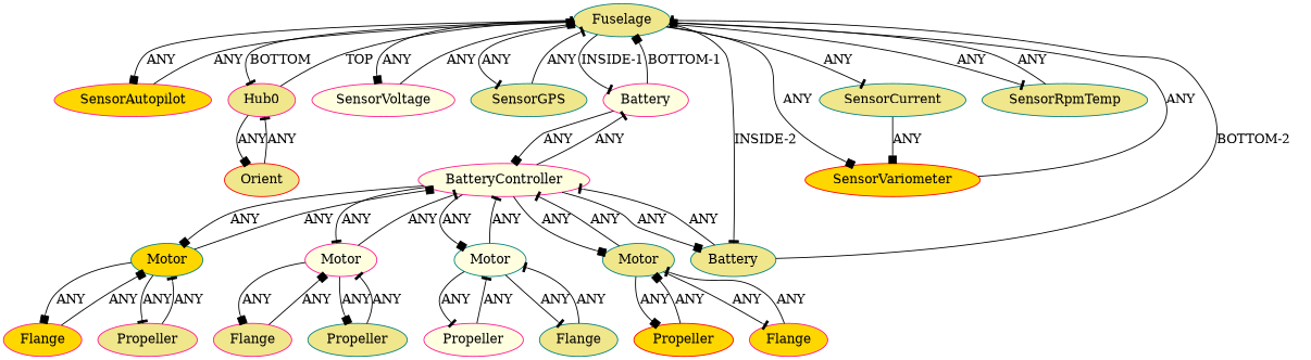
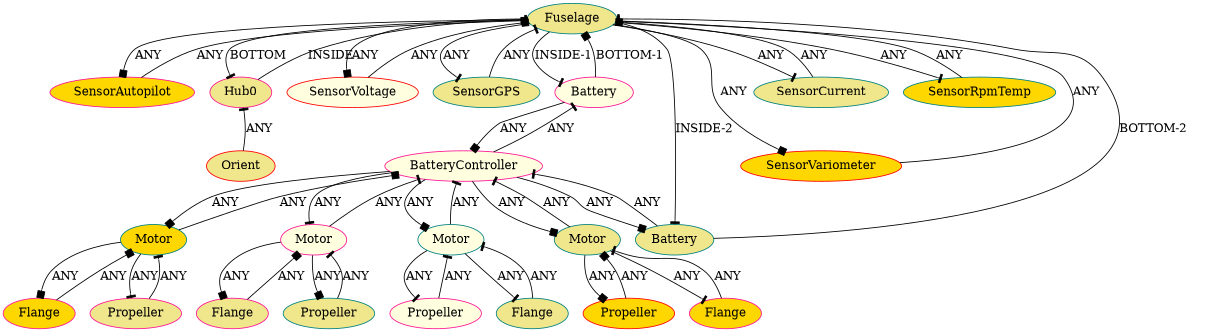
  digraph {
    node [color=deeppink fillcolor=khaki style=filled]
    edge [arrowhead=tee]
    n1 [color=teal instance=Fuselage_instance_1 label=Fuselage]
    n2 [fillcolor=gold instance=SensorAutopilot_instance_1 label=SensorAutopilot]
    n3 [instance=Hub3_instance_4 label=Hub0]
-   n4 [fillcolor=lightyellow instance=SensorVoltage_instance_1 label=SensorVoltage]
+   n4 [color=red fillcolor=lightyellow instance=SensorVoltage_instance_1 label=SensorVoltage]
    n5 [color=teal instance=SensorGPS_instance_1 label=SensorGPS]
    n6 [fillcolor=lightyellow instance=Battery_instance_1 label=Battery]
    n7 [color=red fillcolor=gold instance=SensorVariometer_instance_1 label=SensorVariometer]
    n8 [color=teal instance=Battery_instance_2 label=Battery]
    n9 [color=teal instance=SensorCurrent_instance_1 label=SensorCurrent]
-   n10 [color=teal instance=SensorRpmTemp_instance_1 label=SensorRpmTemp]
+   n10 [color=teal fillcolor=gold instance=SensorRpmTemp_instance_1 label=SensorRpmTemp]
    n11 [color=red instance=Orient label=Orient]
    n12 [fillcolor=lightyellow instance=BatteryController_instance_1 label=BatteryController]
    n13 [fillcolor=gold instance=Flange_instance_1 label=Flange]
    n14 [color=teal fillcolor=gold instance=Motor_instance_1 label=Motor]
    n15 [instance=Propeller_instance_1 label=Propeller]
    n16 [fillcolor=lightyellow instance=Motor_instance_4 label=Motor]
    n17 [color=teal fillcolor=lightyellow instance=Motor_instance_2 label=Motor]
    n18 [color=teal instance=Motor_instance_3 label=Motor]
    n19 [instance=Flange_instance_2 label=Flange]
    n20 [color=teal instance=Propeller_instance_4 label=Propeller]
    n21 [fillcolor=lightyellow instance=Propeller_instance_2 label=Propeller]
    n22 [color=teal instance=Flange_instance_3 label=Flange]
    n23 [color=red fillcolor=gold instance=Propeller_instance_3 label=Propeller]
    n24 [fillcolor=gold instance=Flange_instance_4 label=Flange]
    n1 -> n2 [arrowhead=box label=ANY]
    n1 -> n3 [label=BOTTOM]
    n1 -> n4 [arrowhead=box label=ANY]
    n1 -> n5 [label=ANY]
    n1 -> n6 [label="INSIDE-1"]
    n1 -> n7 [arrowhead=box label=ANY]
    n1 -> n8 [label="INSIDE-2"]
    n1 -> n9 [label=ANY]
    n1 -> n10 [label=ANY]
    n2 -> n1 [arrowhead=box label=ANY]
-   n3 -> n1 [label=TOP]
-   n3 -> n11 [arrowhead=box label=ANY]
+   n3 -> n1 [label=INSIDE]
    n4 -> n1 [arrowhead=box label=ANY]
    n5 -> n1 [label=ANY]
    n6 -> n1 [arrowhead=box label="BOTTOM-1"]
    n6 -> n12 [arrowhead=box label=ANY]
-   n7 -> n1 [arrowhead=box label=ANY]
+   n7 -> n1 [label=ANY]
    n8 -> n1 [label="BOTTOM-2"]
    n8 -> n12 [label=ANY]
-   n9 -> n7 [arrowhead=box label=ANY]
+   n9 -> n1 [arrowhead=box label=ANY]
    n10 -> n1 [label=ANY]
    n11 -> n3 [label=ANY]
    n12 -> n6 [label=ANY]
    n12 -> n8 [arrowhead=box label=ANY]
    n12 -> n14 [arrowhead=box label=ANY]
    n12 -> n16 [label=ANY]
    n12 -> n17 [arrowhead=box label=ANY]
    n12 -> n18 [arrowhead=box label=ANY]
    n13 -> n14 [arrowhead=box label=ANY]
    n14 -> n12 [arrowhead=box label=ANY]
    n14 -> n13 [arrowhead=box label=ANY]
    n14 -> n15 [label=ANY]
    n15 -> n14 [label=ANY]
    n16 -> n12 [label=ANY]
    n16 -> n19 [arrowhead=box label=ANY]
    n16 -> n20 [arrowhead=box label=ANY]
    n17 -> n12 [label=ANY]
    n17 -> n21 [label=ANY]
    n17 -> n22 [label=ANY]
    n18 -> n12 [label=ANY]
    n18 -> n23 [arrowhead=box label=ANY]
    n18 -> n24 [label=ANY]
    n19 -> n16 [arrowhead=box label=ANY]
    n20 -> n16 [label=ANY]
    n21 -> n17 [label=ANY]
    n22 -> n17 [label=ANY]
    n23 -> n18 [arrowhead=box label=ANY]
    n24 -> n18 [label=ANY]
  }
